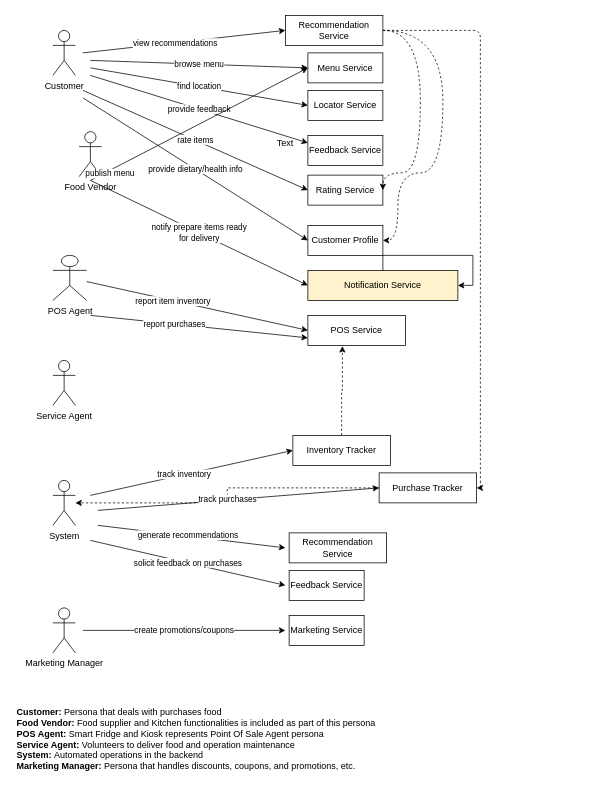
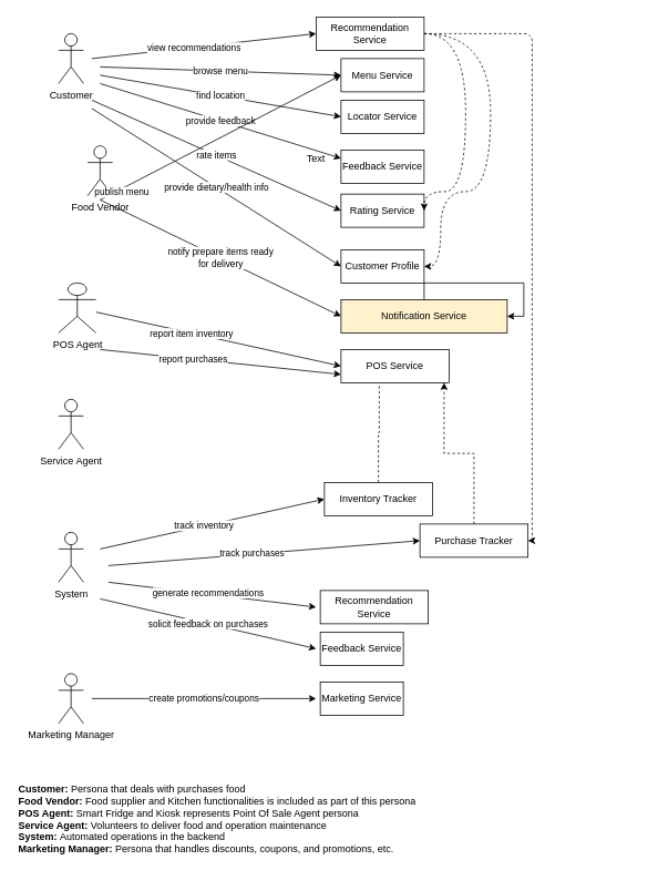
  <mxCell id="0" />
  <mxCell id="1" parent="0" />
  <mxCell id="2" value="Customer" style="shape=umlActor;verticalLabelPosition=bottom;verticalAlign=top;html=1;outlineConnect=0;" parent="1" vertex="1"><mxGeometry x="70" y="40" width="30" height="60" as="geometry" /></mxCell>
  <mxCell id="3" value="Food Vendor" style="shape=umlActor;verticalLabelPosition=bottom;verticalAlign=top;html=1;outlineConnect=0;" parent="1" vertex="1"><mxGeometry x="105" y="175" width="30" height="60" as="geometry" /></mxCell>
  <mxCell id="4" value="POS Agent" style="shape=umlActor;verticalLabelPosition=bottom;verticalAlign=top;html=1;outlineConnect=0;" parent="1" vertex="1"><mxGeometry x="70" y="340" width="45" height="60" as="geometry" /></mxCell>
  <mxCell id="5" value="Service Agent" style="shape=umlActor;verticalLabelPosition=bottom;verticalAlign=top;html=1;outlineConnect=0;" parent="1" vertex="1"><mxGeometry x="70" y="480" width="30" height="60" as="geometry" /></mxCell>
  <mxCell id="6" value="System" style="shape=umlActor;verticalLabelPosition=bottom;verticalAlign=top;html=1;outlineConnect=0;" parent="1" vertex="1"><mxGeometry x="70" y="640" width="30" height="60" as="geometry" /></mxCell>
  <mxCell id="7" value="Marketing Manager" style="shape=umlActor;verticalLabelPosition=bottom;verticalAlign=top;html=1;outlineConnect=0;" parent="1" vertex="1"><mxGeometry x="70" y="810" width="30" height="60" as="geometry" /></mxCell>
  <mxCell id="8" value="Menu Service" style="rounded=0;whiteSpace=wrap;html=1;" parent="1" vertex="1"><mxGeometry x="410" y="70" width="100" height="40" as="geometry" /></mxCell>
  <mxCell id="9" value="browse menu" style="endArrow=classic;html=1;entryX=0;entryY=0.5;entryDx=0;entryDy=0;" parent="1" target="8" edge="1"><mxGeometry width="50" height="50" relative="1" as="geometry"><mxPoint x="120" y="80" as="sourcePoint" /><mxPoint x="220" y="130" as="targetPoint" /></mxGeometry></mxCell>
  <mxCell id="10" value="Locator Service" style="rounded=0;whiteSpace=wrap;html=1;" parent="1" vertex="1"><mxGeometry x="410" y="120" width="100" height="40" as="geometry" /></mxCell>
  <mxCell id="11" value="find location" style="endArrow=classic;html=1;entryX=0;entryY=0.5;entryDx=0;entryDy=0;" parent="1" target="10" edge="1"><mxGeometry width="50" height="50" relative="1" as="geometry"><mxPoint x="120" y="90" as="sourcePoint" /><mxPoint x="330" y="140" as="targetPoint" /></mxGeometry></mxCell>
  <mxCell id="12" value="Feedback Service" style="rounded=0;whiteSpace=wrap;html=1;" parent="1" vertex="1"><mxGeometry x="410" y="180" width="100" height="40" as="geometry" /></mxCell>
  <mxCell id="13" value="provide feedback" style="endArrow=classic;html=1;entryX=0;entryY=0.25;entryDx=0;entryDy=0;" parent="1" target="12" edge="1"><mxGeometry width="50" height="50" relative="1" as="geometry"><mxPoint x="120" y="100" as="sourcePoint" /><mxPoint x="330" y="200" as="targetPoint" /></mxGeometry></mxCell>
  <mxCell id="14" value="Rating Service" style="rounded=0;whiteSpace=wrap;html=1;" parent="1" vertex="1"><mxGeometry x="410" y="233" width="100" height="40" as="geometry" /></mxCell>
  <mxCell id="15" value="rate items" style="endArrow=classic;html=1;entryX=0;entryY=0.5;entryDx=0;entryDy=0;" parent="1" target="14" edge="1"><mxGeometry width="50" height="50" relative="1" as="geometry"><mxPoint x="110" y="120" as="sourcePoint" /><mxPoint x="330" y="230" as="targetPoint" /></mxGeometry></mxCell>
  <mxCell id="16" value="Customer Profile" style="rounded=0;whiteSpace=wrap;html=1;" parent="1" vertex="1"><mxGeometry x="410" y="300" width="100" height="40" as="geometry" /></mxCell>
  <mxCell id="17" value="provide dietary/health info" style="endArrow=classic;html=1;entryX=0;entryY=0.5;entryDx=0;entryDy=0;" parent="1" target="16" edge="1"><mxGeometry width="50" height="50" relative="1" as="geometry"><mxPoint x="110" y="130" as="sourcePoint" /><mxPoint x="280" y="320" as="targetPoint" /></mxGeometry></mxCell>
  <mxCell id="18" value="" style="endArrow=classic;html=1;entryX=0;entryY=0.5;entryDx=0;entryDy=0;" parent="1" target="8" edge="1"><mxGeometry width="50" height="50" relative="1" as="geometry"><mxPoint x="120" y="240" as="sourcePoint" /><mxPoint x="200" y="340" as="targetPoint" /></mxGeometry></mxCell>
  <mxCell id="19" value="publish menu" style="edgeLabel;html=1;align=center;verticalAlign=middle;resizable=0;points=[];" parent="18" vertex="1" connectable="0"><mxGeometry x="-0.836" y="-3" relative="1" as="geometry"><mxPoint as="offset" /></mxGeometry></mxCell>
  <mxCell id="20" value="Notification Service" style="rounded=0;whiteSpace=wrap;html=1;fillColor=#fff2cc;" parent="1" vertex="1"><mxGeometry x="410" y="360" width="200" height="40" as="geometry" /></mxCell>
  <mxCell id="21" value="notify prepare items ready&lt;br&gt;for delivery" style="endArrow=classic;html=1;entryX=0;entryY=0.5;entryDx=0;entryDy=0;" parent="1" target="20" edge="1"><mxGeometry width="50" height="50" relative="1" as="geometry"><mxPoint x="120" y="240" as="sourcePoint" /><mxPoint x="270" y="310" as="targetPoint" /></mxGeometry></mxCell>
  <mxCell id="22" value="POS Service" style="rounded=0;whiteSpace=wrap;html=1;" parent="1" vertex="1"><mxGeometry x="410" y="420" width="130" height="40" as="geometry" /></mxCell>
  <mxCell id="23" value="" style="endArrow=classic;html=1;entryX=0;entryY=0.5;entryDx=0;entryDy=0;" parent="1" source="4" target="22" edge="1"><mxGeometry width="50" height="50" relative="1" as="geometry"><mxPoint x="210" y="460" as="sourcePoint" /><mxPoint x="260" y="410" as="targetPoint" /></mxGeometry></mxCell>
  <mxCell id="24" value="report item inventory" style="edgeLabel;html=1;align=center;verticalAlign=middle;resizable=0;points=[];" parent="23" vertex="1" connectable="0"><mxGeometry x="-0.226" relative="1" as="geometry"><mxPoint as="offset" /></mxGeometry></mxCell>
  <mxCell id="25" value="" style="endArrow=classic;html=1;entryX=0;entryY=0.75;entryDx=0;entryDy=0;" parent="1" target="22" edge="1"><mxGeometry width="50" height="50" relative="1" as="geometry"><mxPoint x="120" y="420" as="sourcePoint" /><mxPoint x="300" y="450" as="targetPoint" /></mxGeometry></mxCell>
  <mxCell id="26" value="report purchases" style="edgeLabel;html=1;align=center;verticalAlign=middle;resizable=0;points=[];" parent="25" vertex="1" connectable="0"><mxGeometry x="-0.234" y="-1" relative="1" as="geometry"><mxPoint y="-1" as="offset" /></mxGeometry></mxCell>
- <mxCell id="27" style="edgeStyle=orthogonalEdgeStyle;rounded=0;orthogonalLoop=1;jettySize=auto;html=1;entryX=0.354;entryY=1.025;entryDx=0;entryDy=0;entryPerimeter=0;dashed=1;" parent="1" source="28" target="22" edge="1"><mxGeometry relative="1" as="geometry" /></mxCell>
+ <mxCell id="27" style="edgeStyle=orthogonalEdgeStyle;rounded=0;orthogonalLoop=1;jettySize=auto;html=1;entryX=0.354;entryY=1.025;entryDx=0;entryDy=0;entryPerimeter=0;dashed=1;endArrow=none;" parent="1" source="28" target="22" edge="1"><mxGeometry relative="1" as="geometry" /></mxCell>
  <mxCell id="28" value="Inventory Tracker" style="rounded=0;whiteSpace=wrap;html=1;" parent="1" vertex="1"><mxGeometry x="390" y="580" width="130" height="40" as="geometry" /></mxCell>
  <mxCell id="29" value="Recommendation Service" style="rounded=0;whiteSpace=wrap;html=1;" parent="1" vertex="1"><mxGeometry x="385" y="710" width="130" height="40" as="geometry" /></mxCell>
  <mxCell id="30" value="" style="endArrow=classic;html=1;entryX=0;entryY=0.5;entryDx=0;entryDy=0;" parent="1" target="28" edge="1"><mxGeometry width="50" height="50" relative="1" as="geometry"><mxPoint x="120" y="660" as="sourcePoint" /><mxPoint x="250" y="590" as="targetPoint" /></mxGeometry></mxCell>
  <mxCell id="31" value="track inventory" style="edgeLabel;html=1;align=center;verticalAlign=middle;resizable=0;points=[];" parent="30" vertex="1" connectable="0"><mxGeometry x="-0.072" y="1" relative="1" as="geometry"><mxPoint as="offset" /></mxGeometry></mxCell>
- <mxCell id="32" style="edgeStyle=orthogonalEdgeStyle;rounded=0;orthogonalLoop=1;jettySize=auto;html=1;dashed=1;" parent="1" source="33" target="6" edge="1"><mxGeometry relative="1" as="geometry" /></mxCell>
+ <mxCell id="32" style="edgeStyle=orthogonalEdgeStyle;rounded=0;orthogonalLoop=1;jettySize=auto;html=1;entryX=0.954;entryY=1;entryDx=0;entryDy=0;entryPerimeter=0;dashed=1;" parent="1" source="33" target="22" edge="1"><mxGeometry relative="1" as="geometry" /></mxCell>
  <mxCell id="33" value="Purchase Tracker" style="rounded=0;whiteSpace=wrap;html=1;" parent="1" vertex="1"><mxGeometry x="505" y="630" width="130" height="40" as="geometry" /></mxCell>
  <mxCell id="34" value="" style="endArrow=classic;html=1;entryX=0;entryY=0.5;entryDx=0;entryDy=0;" parent="1" target="33" edge="1"><mxGeometry width="50" height="50" relative="1" as="geometry"><mxPoint x="130" y="680" as="sourcePoint" /><mxPoint x="270" y="660" as="targetPoint" /></mxGeometry></mxCell>
  <mxCell id="35" value="track purchases" style="edgeLabel;html=1;align=center;verticalAlign=middle;resizable=0;points=[];" parent="34" vertex="1" connectable="0"><mxGeometry x="-0.079" y="2" relative="1" as="geometry"><mxPoint as="offset" /></mxGeometry></mxCell>
  <mxCell id="36" value="" style="endArrow=classic;html=1;" parent="1" edge="1"><mxGeometry width="50" height="50" relative="1" as="geometry"><mxPoint x="130" y="700" as="sourcePoint" /><mxPoint x="380" y="730" as="targetPoint" /></mxGeometry></mxCell>
  <mxCell id="37" value="generate recommendations" style="edgeLabel;html=1;align=center;verticalAlign=middle;resizable=0;points=[];" parent="36" vertex="1" connectable="0"><mxGeometry x="-0.05" y="2" relative="1" as="geometry"><mxPoint as="offset" /></mxGeometry></mxCell>
  <mxCell id="38" value="" style="endArrow=classic;html=1;" parent="1" edge="1"><mxGeometry width="50" height="50" relative="1" as="geometry"><mxPoint x="110" y="70" as="sourcePoint" /><mxPoint x="380" y="40" as="targetPoint" /></mxGeometry></mxCell>
  <mxCell id="39" value="view recommendations" style="edgeLabel;html=1;align=center;verticalAlign=middle;resizable=0;points=[];" parent="38" vertex="1" connectable="0"><mxGeometry x="-0.096" relative="1" as="geometry"><mxPoint as="offset" /></mxGeometry></mxCell>
  <mxCell id="40" style="edgeStyle=orthogonalEdgeStyle;rounded=0;orthogonalLoop=1;jettySize=auto;html=1;entryX=1;entryY=0.5;entryDx=0;entryDy=0;exitX=1;exitY=0.5;exitDx=0;exitDy=0;curved=1;dashed=1;" parent="1" source="42" target="14" edge="1"><mxGeometry relative="1" as="geometry"><Array as="points"><mxPoint x="560" y="40" /><mxPoint x="560" y="230" /></Array></mxGeometry></mxCell>
  <mxCell id="41" style="edgeStyle=orthogonalEdgeStyle;curved=1;rounded=0;orthogonalLoop=1;jettySize=auto;html=1;entryX=1;entryY=0.5;entryDx=0;entryDy=0;dashed=1;" parent="1" target="16" edge="1"><mxGeometry relative="1" as="geometry"><mxPoint x="510" y="40" as="sourcePoint" /><Array as="points"><mxPoint x="590" y="40" /><mxPoint x="590" y="230" /><mxPoint x="530" y="230" /><mxPoint x="530" y="320" /></Array></mxGeometry></mxCell>
  <mxCell id="42" value="Recommendation Service" style="rounded=0;whiteSpace=wrap;html=1;" parent="1" vertex="1"><mxGeometry x="380" width="130" height="40" as="geometry" y="20" /></mxCell>
  <mxCell id="43" value="Feedback Service" style="rounded=0;whiteSpace=wrap;html=1;" parent="1" vertex="1"><mxGeometry x="385" y="760" width="100" height="40" as="geometry" /></mxCell>
  <mxCell id="44" value="solicit feedback on purchases" style="endArrow=classic;html=1;" parent="1" edge="1"><mxGeometry width="50" height="50" relative="1" as="geometry"><mxPoint x="120" y="720" as="sourcePoint" /><mxPoint x="380" y="780" as="targetPoint" /></mxGeometry></mxCell>
  <mxCell id="45" value="Marketing Service" style="rounded=0;whiteSpace=wrap;html=1;" parent="1" vertex="1"><mxGeometry x="385" y="820" width="100" height="40" as="geometry" /></mxCell>
  <mxCell id="46" value="create promotions/coupons" style="endArrow=classic;html=1;" parent="1" edge="1"><mxGeometry width="50" height="50" relative="1" as="geometry"><mxPoint x="110" y="840" as="sourcePoint" /><mxPoint x="380" y="840" as="targetPoint" /></mxGeometry></mxCell>
  <mxCell id="47" value="" style="endArrow=classic;html=1;dashed=1;edgeStyle=orthogonalEdgeStyle;exitX=1;exitY=0.5;exitDx=0;exitDy=0;entryX=1;entryY=0.5;entryDx=0;entryDy=0;" parent="1" source="42" target="33" edge="1"><mxGeometry width="50" height="50" relative="1" as="geometry"><mxPoint x="700" y="270" as="sourcePoint" /><mxPoint x="750" y="220" as="targetPoint" /><Array as="points"><mxPoint x="640" y="40" /><mxPoint x="640" y="650" /></Array></mxGeometry></mxCell>
  <mxCell id="48" value="Text" style="text;html=1;strokeColor=none;fillColor=none;align=center;verticalAlign=middle;whiteSpace=wrap;rounded=0;" parent="1" vertex="1"><mxGeometry x="360" y="180" width="40" height="20" as="geometry" /></mxCell>
  <mxCell id="49" value="&lt;b&gt;Customer: &lt;/b&gt;Persona that deals with purchases food&lt;br&gt;&lt;b&gt;Food Vendor: &lt;/b&gt;Food supplier and Kitchen functionalities is included as part of this persona&lt;br&gt;&lt;div&gt;&lt;b&gt;POS Agent:&lt;/b&gt; Smart Fridge and Kiosk represents Point Of Sale Agent persona&lt;/div&gt;&lt;b&gt;Service Agent:&lt;/b&gt;&amp;nbsp;Volunteers to deliver food and operation maintenance&amp;nbsp;&lt;br&gt;&lt;b&gt;System: &lt;/b&gt;Automated operations in the backend&lt;br&gt;&lt;b&gt;Marketing Manager: &lt;/b&gt;Persona that handles discounts, coupons, and promotions, etc." style="text;html=1;strokeColor=none;fillColor=none;align=left;verticalAlign=middle;whiteSpace=wrap;rounded=0;" parent="1" vertex="1"><mxGeometry x="20" y="920" width="750" height="130" as="geometry" /></mxCell>
  <mxCell id="50" style="edgeStyle=orthogonalEdgeStyle;rounded=0;orthogonalLoop=1;jettySize=auto;html=1;entryX=1;entryY=0.5;entryDx=0;entryDy=0;" parent="1" source="20" target="20" edge="1"><mxGeometry relative="1" as="geometry" /></mxCell>
